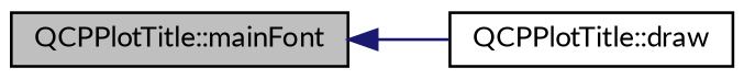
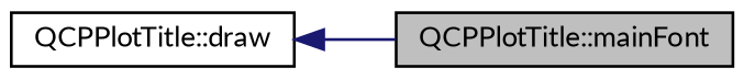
  digraph {
    rankdir=LR
    fontname=Lato
    node [color=black fontname=Lato fontsize=10 shape=record style=filled]
    n1 [fillcolor=grey75 fontcolor=black height=0.2 label="QCPPlotTitle::mainFont" width=0.4]
    n2 [fillcolor=white height=0.2 label="QCPPlotTitle::draw" width=0.4]
-   n1 -> n2 [color=midnightblue dir=back fontname=Lato fontsize=10 labelfontname=Helvetica labelfontsize=10 style=solid]
+   n2 -> n1 [color=midnightblue dir=back fontname=Lato fontsize=10 labelfontname=Helvetica labelfontsize=10 style=solid]
  }
